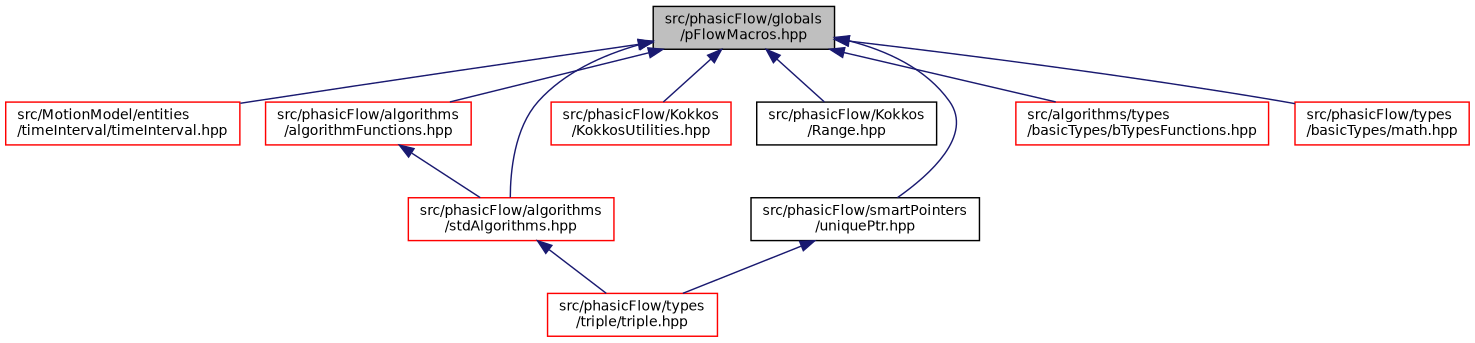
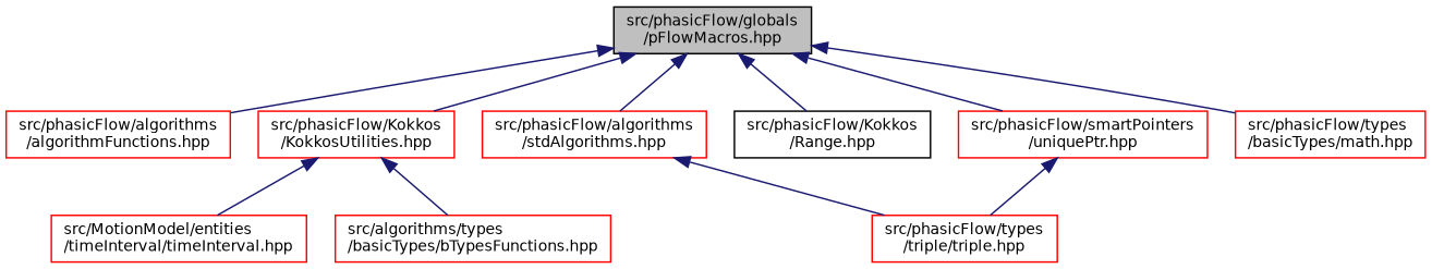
  digraph {
    node [color=red fillcolor=white fontname=Helvetica fontsize=10 shape=record style=filled]
    edge [color=midnightblue dir=back fontname=Helvetica fontsize=10 labelfontname=Helvetica labelfontsize=10 style=solid]
    n1 [color=black fillcolor=grey75 fontcolor=black height=0.2 label="src/phasicFlow/globals\l/pFlowMacros.hpp" width=0.4]
    n2 [height=0.2 label="src/MotionModel/entities\l/timeInterval/timeInterval.hpp" width=0.4]
    n3 [height=0.2 label="src/phasicFlow/algorithms\l/algorithmFunctions.hpp" width=0.4]
    n4 [height=0.2 label="src/phasicFlow/algorithms\l/stdAlgorithms.hpp" width=0.4]
    n5 [height=0.2 label="src/phasicFlow/Kokkos\l/KokkosUtilities.hpp" width=0.4]
    n6 [color=black height=0.2 label="src/phasicFlow/Kokkos\l/Range.hpp" width=0.4]
-   n7 [color=black height=0.2 label="src/phasicFlow/smartPointers\l/uniquePtr.hpp" width=0.4]
+   n7 [height=0.2 label="src/phasicFlow/smartPointers\l/uniquePtr.hpp" width=0.4]
    n8 [height=0.2 label="src/algorithms/types\l/basicTypes/bTypesFunctions.hpp" width=0.4]
    n9 [height=0.2 label="src/phasicFlow/types\l/basicTypes/math.hpp" width=0.4]
    n10 [height=0.2 label="src/phasicFlow/types\l/triple/triple.hpp" width=0.4]
-   n1 -> n2
+   n5 -> n2
    n1 -> n3
    n1 -> n4
    n1 -> n5
    n1 -> n6
    n1 -> n7
-   n1 -> n8
+   n5 -> n8
    n1 -> n9
-   n3 -> n4
    n4 -> n10
    n7 -> n10
  }
